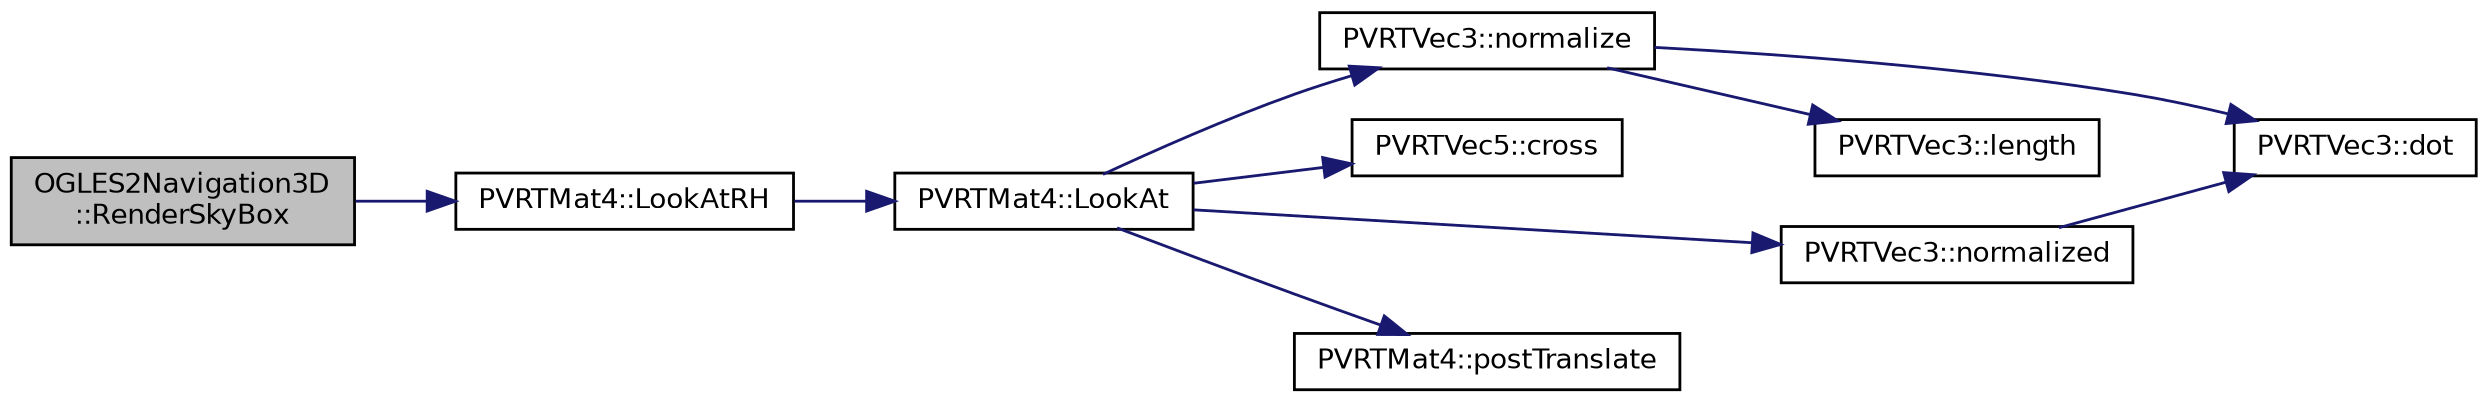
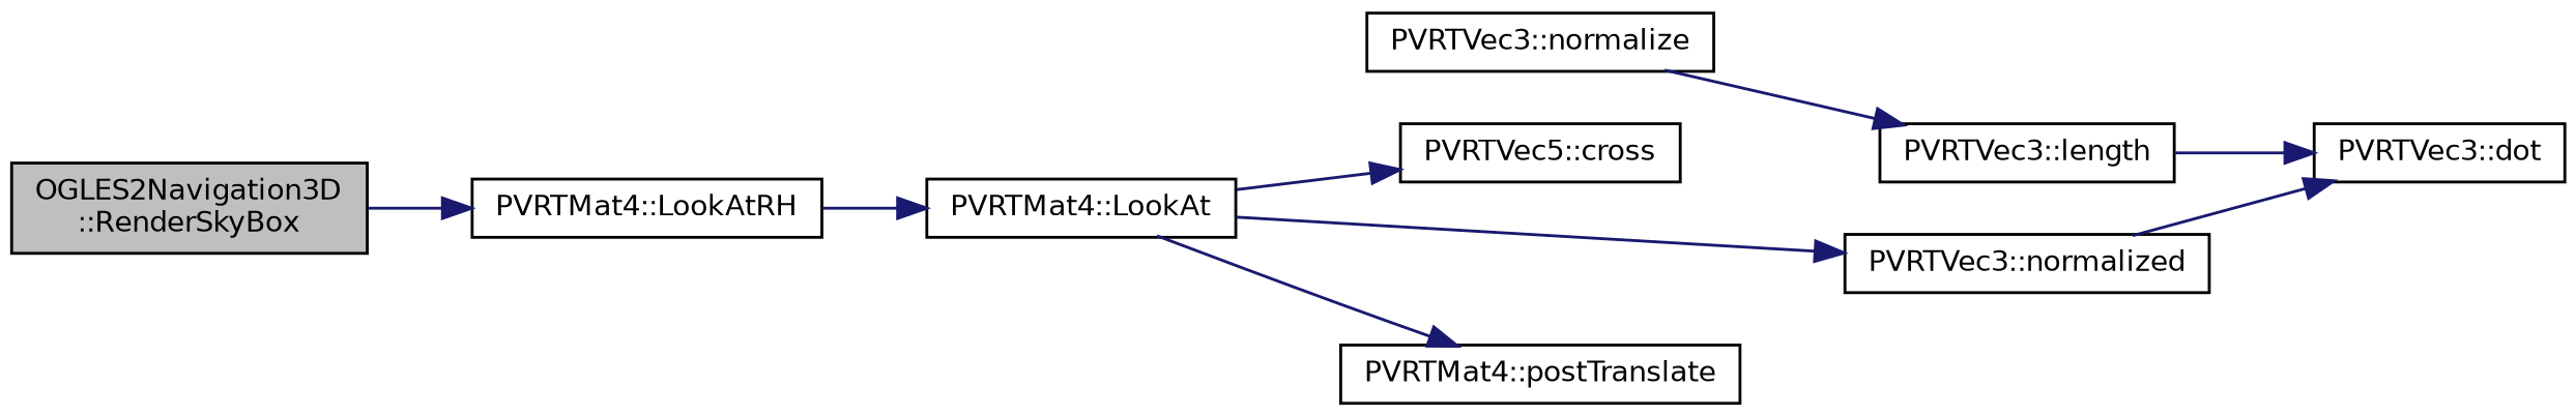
  digraph {
    rankdir=LR
    node [color=black fillcolor=white fontname=Helvetica fontsize=10 shape=record style=filled]
    edge [color=midnightblue fontname=Helvetica fontsize=10 labelfontname=Helvetica labelfontsize=10 style=solid]
    n1 [fillcolor=grey75 fontcolor=black height=0.2 label="OGLES2Navigation3D\l::RenderSkyBox" width=0.4]
    n2 [height=0.2 label="PVRTMat4::LookAtRH" width=0.4]
    n3 [height=0.2 label="PVRTMat4::LookAt" width=0.4]
    n4 [height=0.2 label="PVRTVec3::normalize" width=0.4]
    n5 [height=0.2 label="PVRTVec5::cross" width=0.4]
    n6 [height=0.2 label="PVRTVec3::normalized" width=0.4]
    n7 [height=0.2 label="PVRTMat4::postTranslate" width=0.4]
    n8 [height=0.2 label="PVRTVec3::dot" width=0.4]
    n9 [height=0.2 label="PVRTVec3::length" width=0.4]
    n1 -> n2
    n2 -> n3
-   n3 -> n4
    n3 -> n5
    n3 -> n6
    n3 -> n7
-   n4 -> n8
+   n9 -> n8
    n4 -> n9
    n6 -> n8
  }
